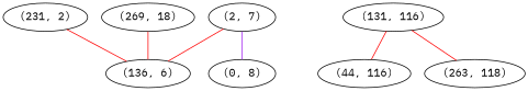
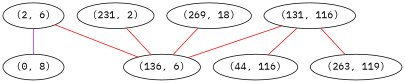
  graph {
    fontname="IBM Plex Mono"
    node [fontname="IBM Plex Mono"]
    edge [color=red fontname="IBM Plex Mono" weight=1]
    n1 [label="(231, 2)"]
    n2 [label="(136, 6)"]
-   "(2, 6)" [label="(2, 7)"]
+   "(2, 6)"
    n4 [label="(0, 8)"]
    "(131, 116)"
    "(44, 116)"
-   "(263, 119)" [label="(263, 118)"]
+   "(263, 119)"
    "(269, 18)"
    n1 -- n2
    "(2, 6)" -- n2
    "(2, 6)" -- n4 [color=purple weight=4]
+   "(131, 116)" -- n2
    "(131, 116)" -- "(44, 116)"
    "(131, 116)" -- "(263, 119)"
    "(269, 18)" -- n2
  }
